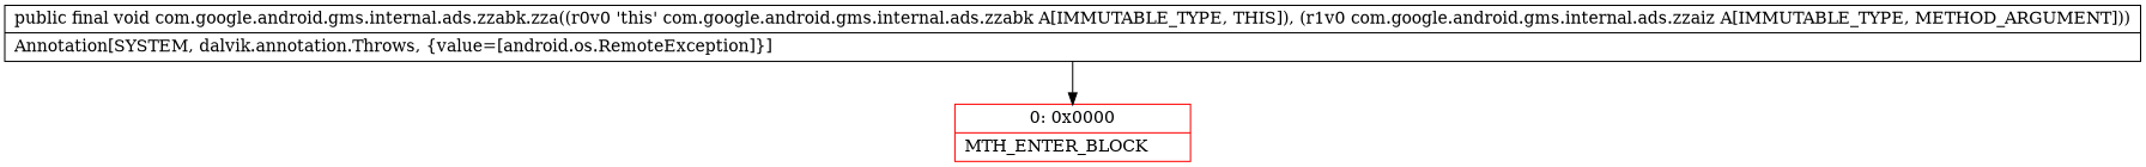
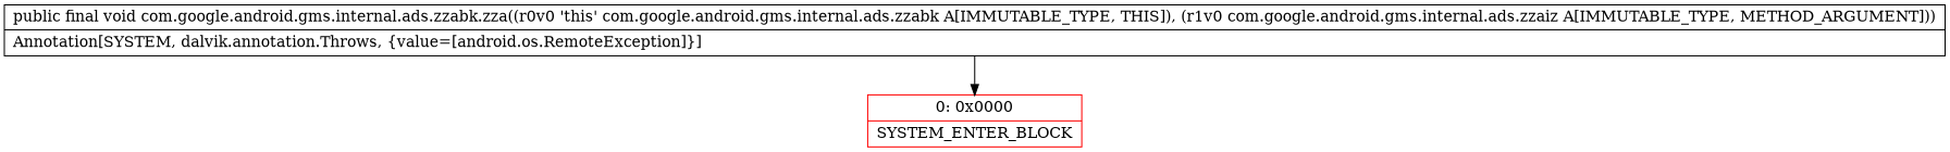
  digraph {
    node [shape=record]
-   n1 [color=red label="{0\:\ 0x0000|MTH_ENTER_BLOCK\l}"]
+   n1 [color=red label="{0\:\ 0x0000|SYSTEM_ENTER_BLOCK\l}"]
    n2 [label="{public final void com.google.android.gms.internal.ads.zzabk.zza((r0v0 'this' com.google.android.gms.internal.ads.zzabk A[IMMUTABLE_TYPE, THIS]), (r1v0 com.google.android.gms.internal.ads.zzaiz A[IMMUTABLE_TYPE, METHOD_ARGUMENT]))  | Annotation[SYSTEM, dalvik.annotation.Throws, \{value=[android.os.RemoteException]\}]\l}"]
    subgraph cluster_1 {
      label="R(0)"
    }
    n2 -> n1
  }
